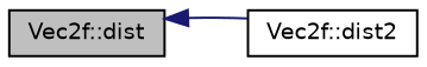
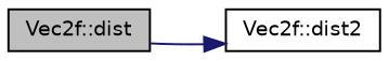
  digraph {
    rankdir=LR
    node [color=black fontname=Helvetica fontsize=10 shape=record style=filled]
    n1 [fillcolor=grey75 fontcolor=black height=0.2 label="Vec2f::dist" width=0.4]
    n2 [fillcolor=white height=0.2 label="Vec2f::dist2" width=0.4]
-   n2 -> n1 [color=midnightblue fontname=Helvetica fontsize=10 labelfontname=Helvetica labelfontsize=10 style=solid]
+   n1 -> n2 [color=midnightblue fontname=Helvetica fontsize=10 labelfontname=Helvetica labelfontsize=10 style=solid]
  }
